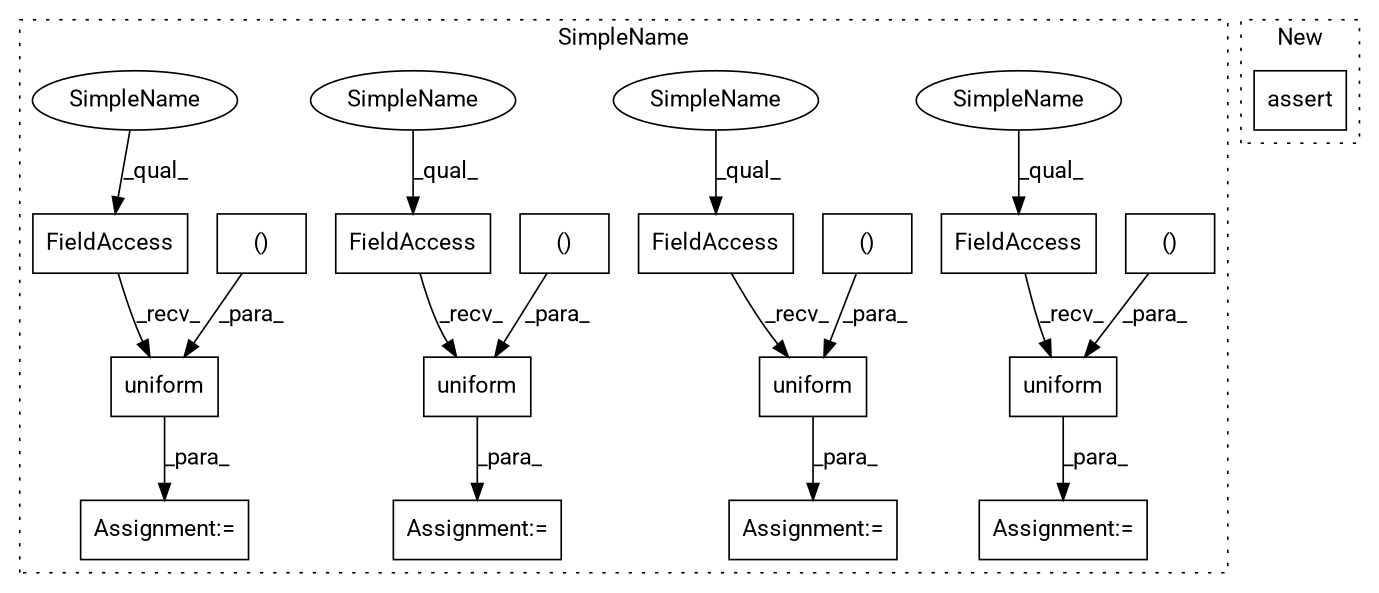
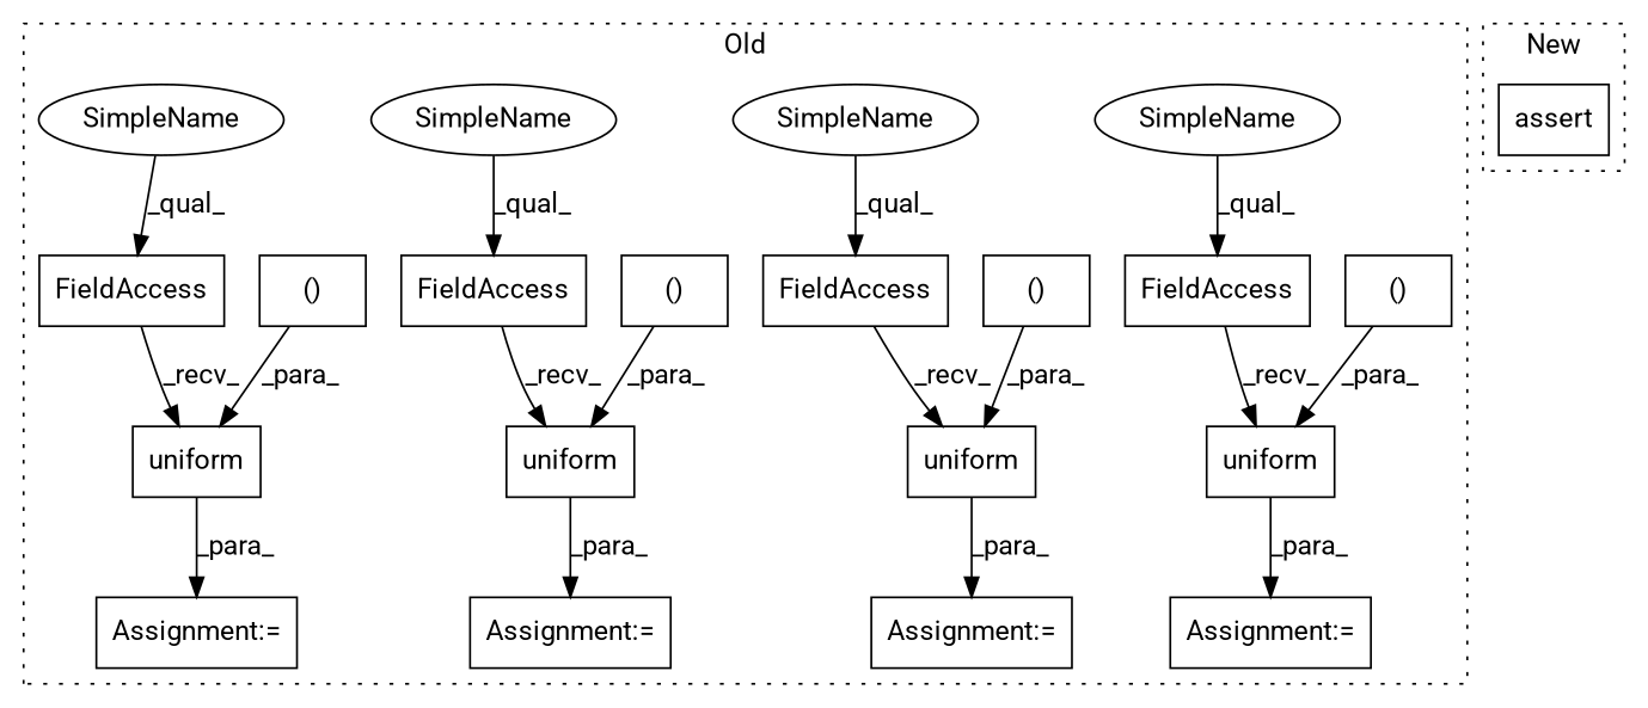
  digraph {
    fontname=Roboto
    node [a=32 l="13,2" s=7232 shape=box fontname=Roboto]
    edge [fontname=Roboto]
    n1 [label=uniform s="7245,7275"]
    n2 [a=22 l=12 label=FieldAccess]
    n3 [a=106 l=17 label="()" s=7258]
    n4 [a=7 l=1 label="Assignment:=" s=7231]
    n5 [a=22 l=12 label=FieldAccess s=7675]
    n6 [label=uniform s="7688,7726"]
    n7 [a=106 l=25 label="()" s=7701]
    n8 [a=22 l=12 label=FieldAccess s=7464]
    n9 [label=uniform s="7477,7515"]
    n10 [a=106 l=25 label="()" s=7490]
    n11 [a=7 l=1 label="Assignment:=" s=7674]
    n12 [a=7 l=1 label="Assignment:=" s=7463]
    n13 [a=22 l=12 label=FieldAccess s=7885]
    n14 [label=uniform s="7898,7936"]
    n15 [a=106 l=25 label="()" s=7911]
    n16 [a=7 l=1 label="Assignment:=" s=7884]
    n17 [a=42 l=5 label=SimpleName s=7675 shape=ellipse]
    n18 [a=42 l=5 label=SimpleName shape=ellipse]
    n19 [a=42 l=5 label=SimpleName s=7885 shape=ellipse]
    n20 [a=42 l=5 label=SimpleName s=7464 shape=ellipse]
    n21 [l="15,2" label=assert s="6694,6771"]
    subgraph cluster_1 {
-     label=SimpleName
+     label=Old
      style=dotted
      n1
      n2
      n3
      n4
      n5
      n6
      n7
      n8
      n9
      n10
      n11
      n12
      n13
      n14
      n15
      n16
      n17
      n18
      n19
      n20
    }
    subgraph cluster_2 {
      label=New
      style=dotted
      n21
    }
    n1 -> n4 [label=_para_]
    n2 -> n1 [label=_recv_]
    n3 -> n1 [label=_para_]
    n5 -> n6 [label=_recv_]
    n6 -> n11 [label=_para_]
    n7 -> n6 [label=_para_]
    n8 -> n9 [label=_recv_]
    n9 -> n12 [label=_para_]
    n10 -> n9 [label=_para_]
    n13 -> n14 [label=_recv_]
    n14 -> n16 [label=_para_]
    n15 -> n14 [label=_para_]
    n17 -> n5 [label=_qual_]
    n18 -> n2 [label=_qual_]
    n19 -> n13 [label=_qual_]
    n20 -> n8 [label=_qual_]
  }
